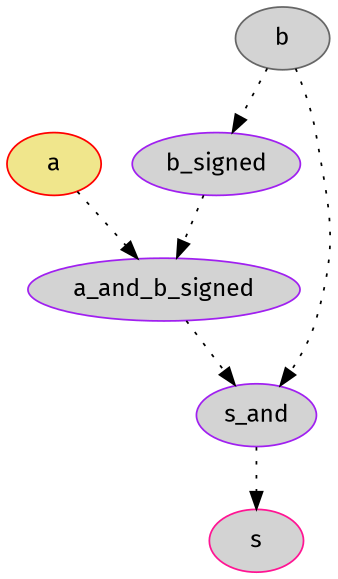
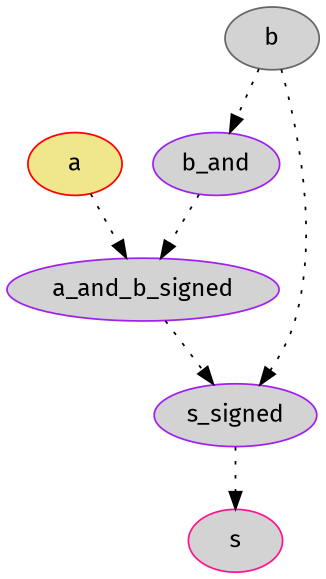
  strict digraph {
    fontname="Fira Sans"
    node [color=purple complexity=10 fillcolor=lightgrey fontname="Fira Sans" style=filled]
    edge [fontname="Fira Sans" style=dotted]
    a [color=red fillcolor=khaki importance=0.778378104934 rank=0.0778378104934]
    a_and_b_signed [complexity=7 importance=0.69189157755 rank=0.0988416539357]
-   s_signed [complexity=4 importance=0.533332428435 rank=0.133333107109 label=s_and]
+   s_signed [complexity=4 importance=0.533332428435 rank=0.133333107109]
    s [color=deeppink complexity=0 importance=0.176575962053 rank=0.0]
    b [color=gray40 complexity=13 importance=0.879279168802 rank=0.0676368591386]
-   b_signed [importance=0.792792641418 rank=0.0792792641418]
+   b_signed [importance=0.792792641418 rank=0.0792792641418 label=b_and]
    a -> a_and_b_signed
    a_and_b_signed -> s_signed
    s_signed -> s
    b -> s_signed
    b -> b_signed
    b_signed -> a_and_b_signed
  }
